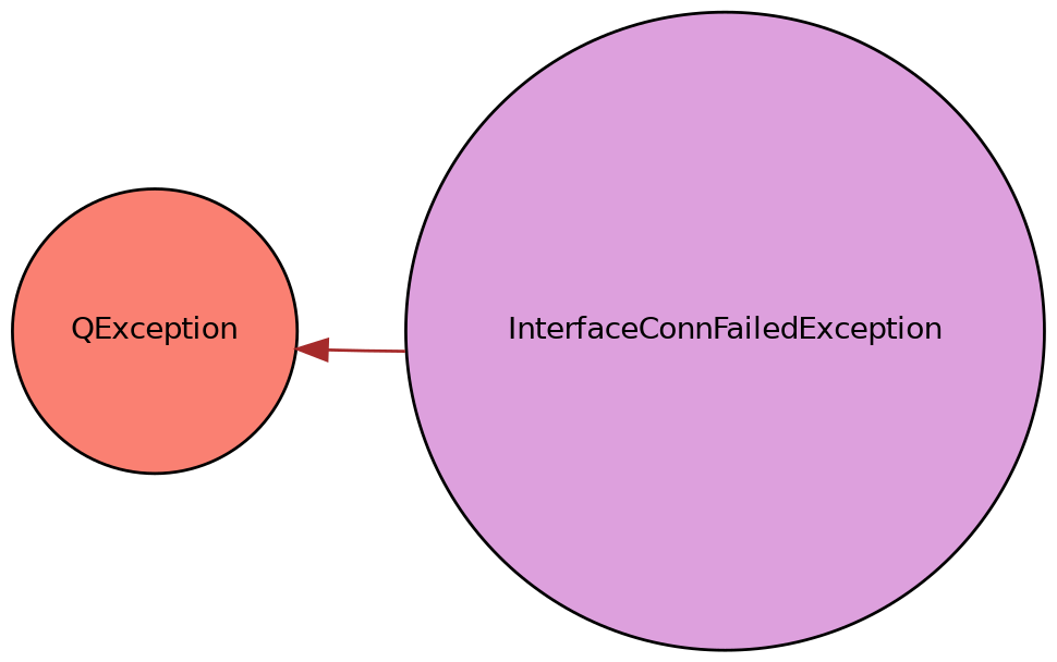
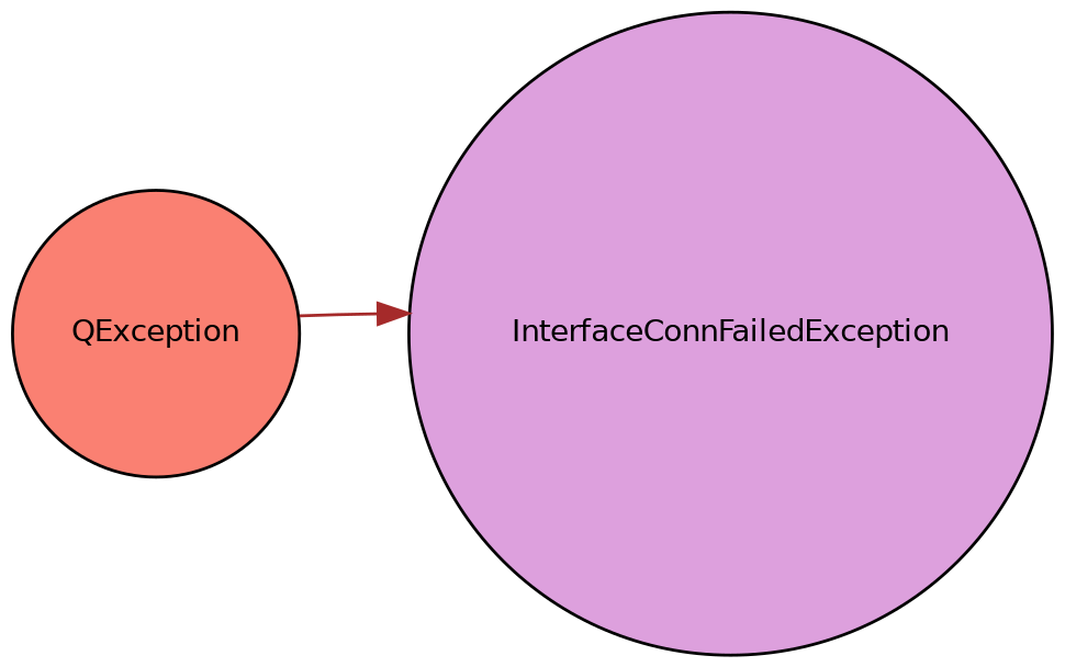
  digraph {
    rankdir=LR
    node [color=black fontname=Helvetica fontsize=10 shape=circle style=filled]
    n1 [fillcolor=salmon height=0.2 label=QException width=0.4]
    n2 [fillcolor=plum height=0.2 label=InterfaceConnFailedException width=0.4]
-   n1 -> n2 [color=brown dir=back fontname=Helvetica fontsize=10 labelfontname=Helvetica labelfontsize=10 style=solid]
+   n2 -> n1 [color=brown dir=back fontname=Helvetica fontsize=10 labelfontname=Helvetica labelfontsize=10 style=solid]
  }
